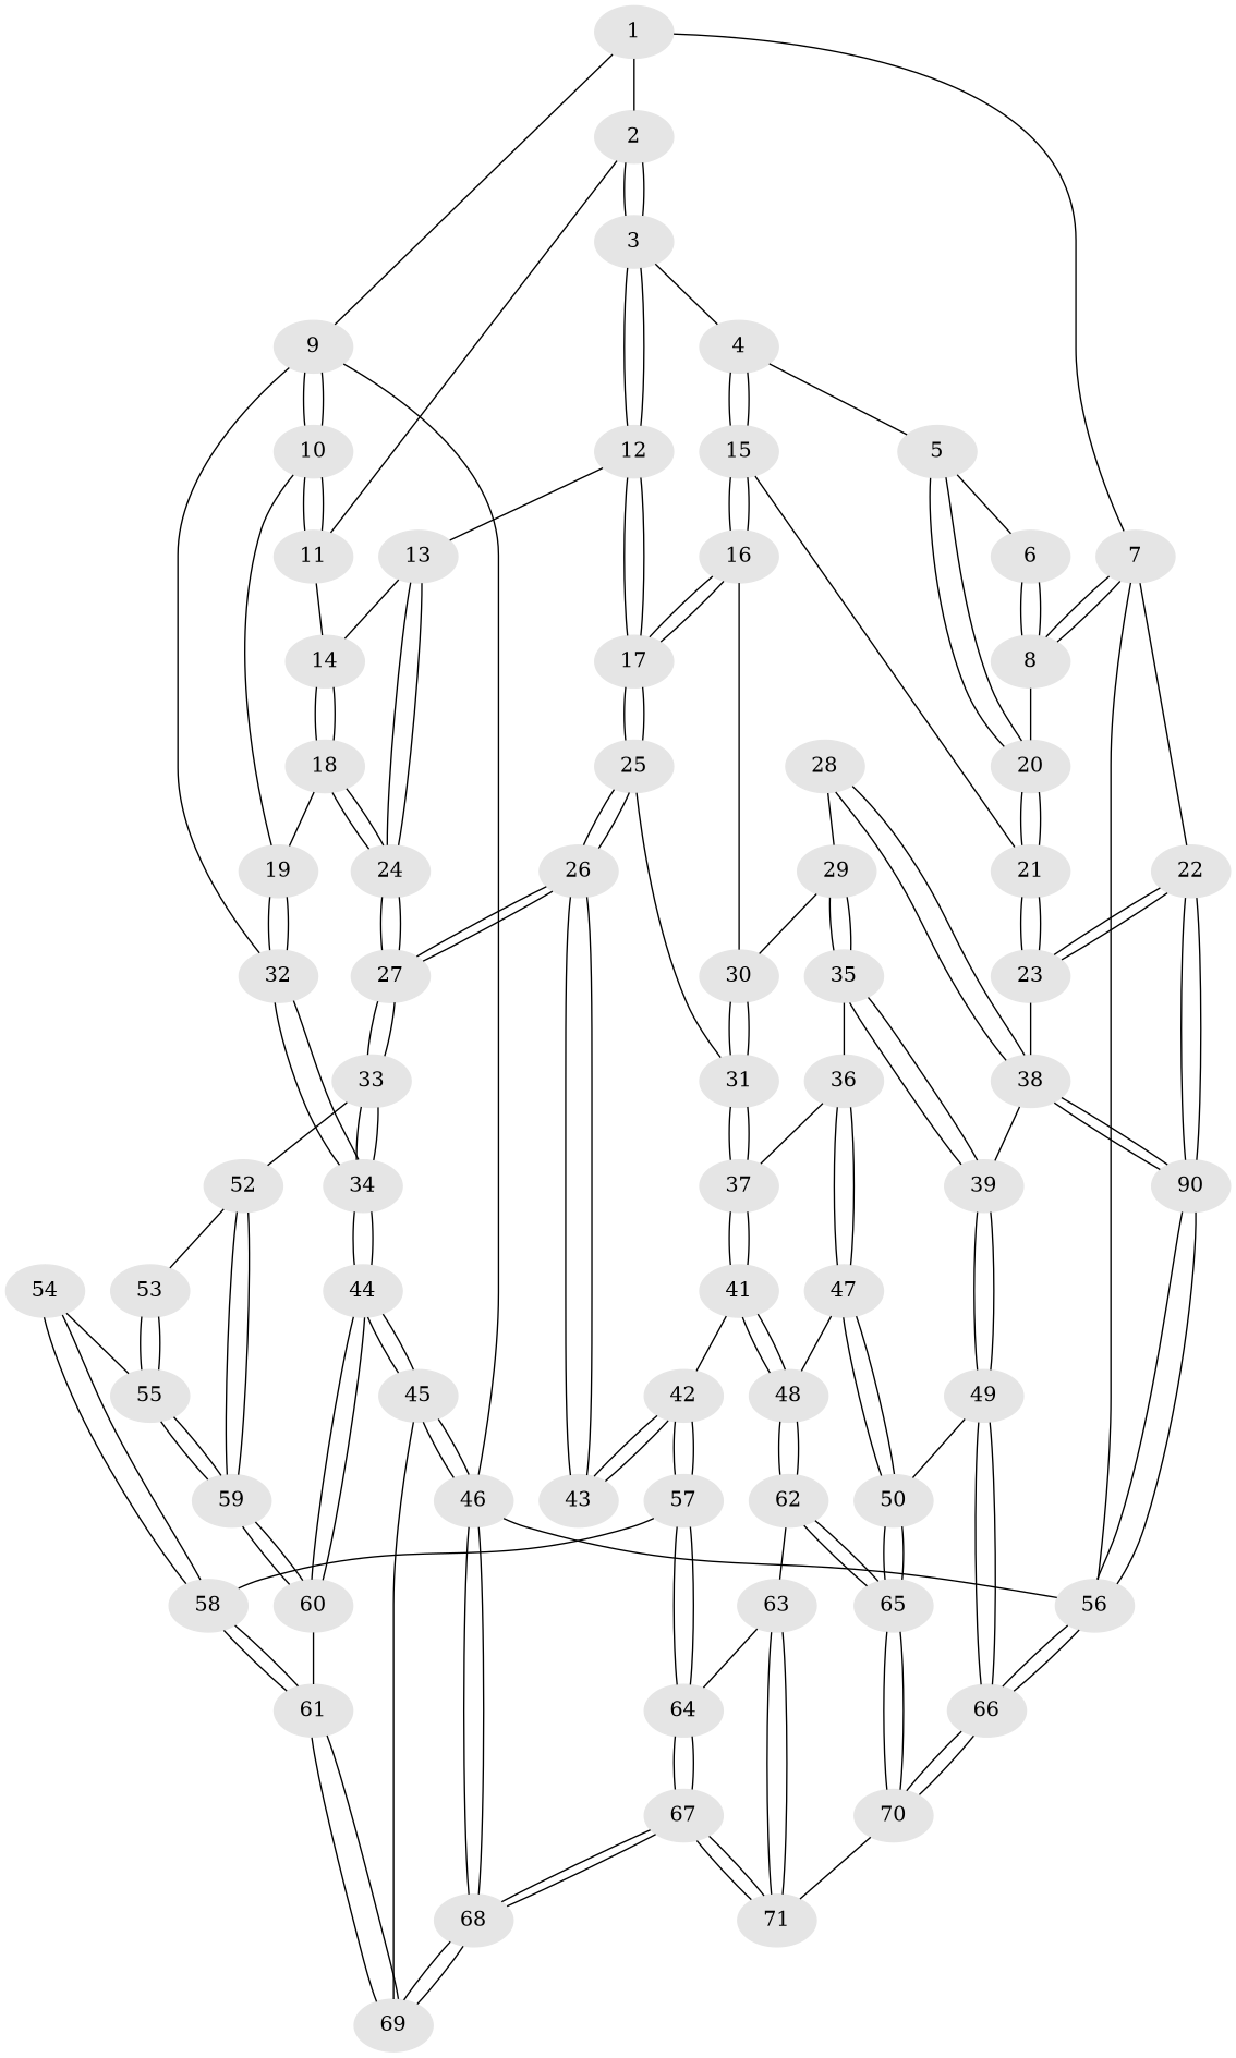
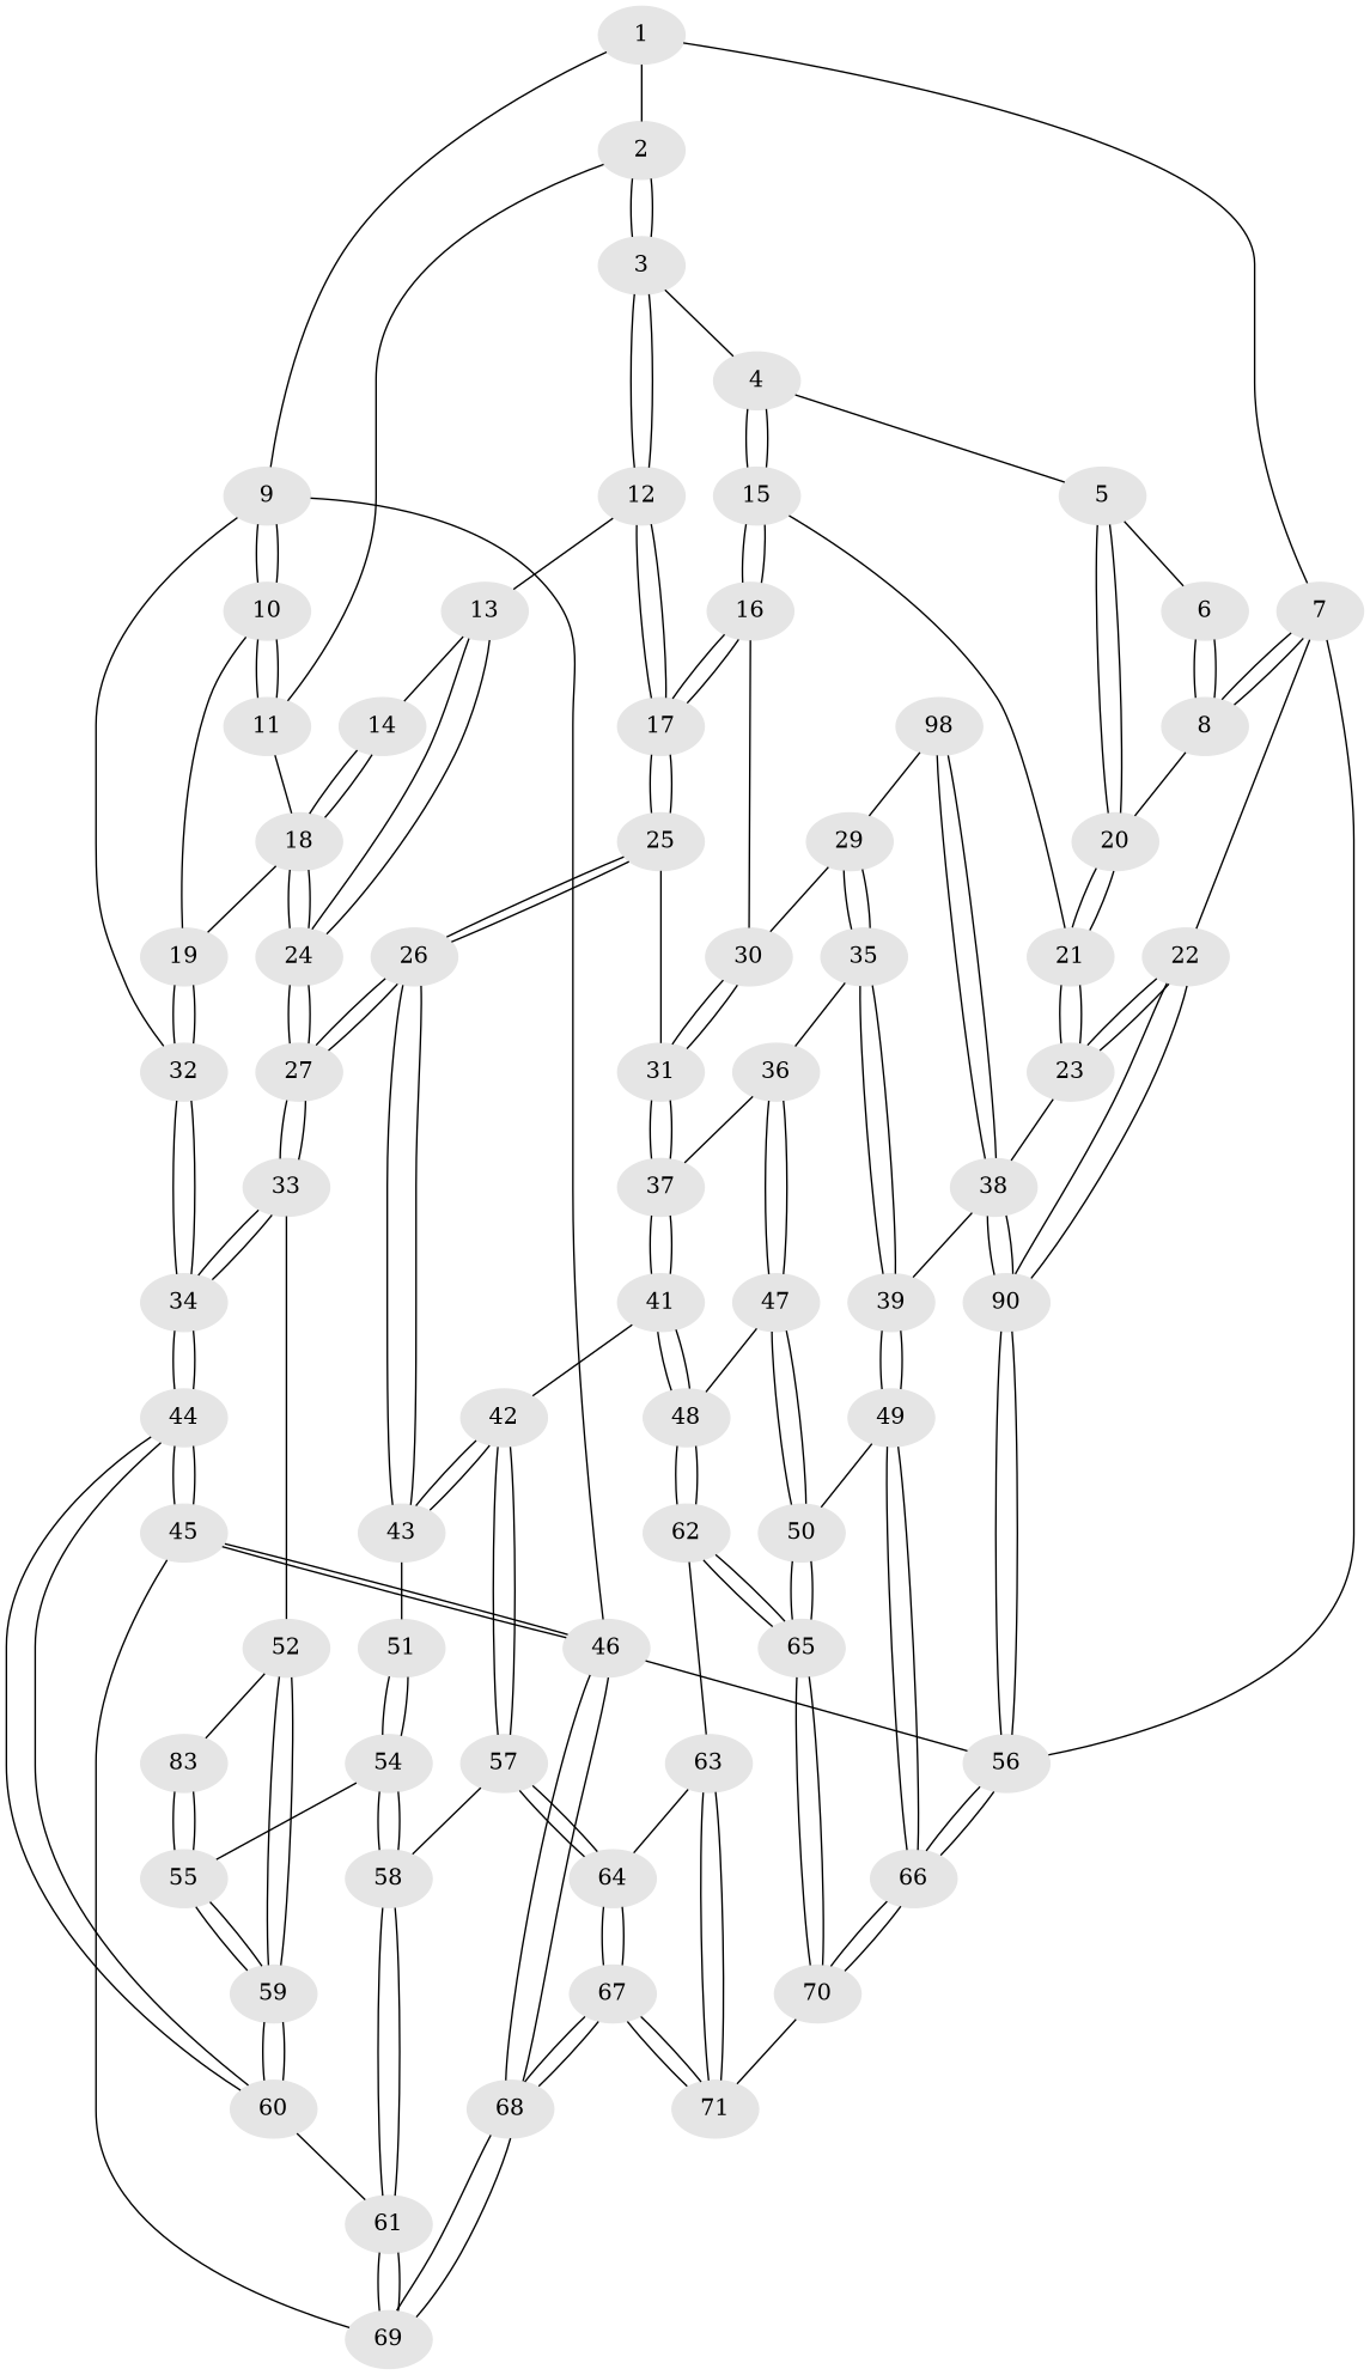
  graph {
    node [color=gray90 style=filled]
    1
    2
    7
    9
    3
    11
    8
    22
    56
    10
    32
    46
    4
    12
    14
    5
    15
    13
    17
    6
    20
    16
    21
    23
    n25 [label=90]
    66
    19
    34
    68
    18
    24
    25
    27
    30
    31
    26
    38
-   28
+   28 [label=98]
    29
    33
    43
    37
+   51
    52
    35
    39
    36
    41
    44
-   53
+   53 [label=83]
    59
    45
    60
    47
    49
    48
    50
    42
    57
    62
    58
    64
    54
    69
    61
    65
    63
    70
    55
    67
    71
    1 -- 2
    1 -- 7
    1 -- 9
    2 -- 3
    2 -- 3
    2 -- 11
    7 -- 8
    7 -- 8
    7 -- 22
    7 -- 56
    9 -- 10
    9 -- 10
    9 -- 32
    9 -- 46
    3 -- 4
    3 -- 12
    3 -- 12
-   11 -- 14
+   11 -- 18
    8 -- 20
    22 -- 23
    22 -- 23
    22 -- n25
    22 -- n25
    56 -- 66
    56 -- 66
    10 -- 11
    10 -- 11
    10 -- 19
    32 -- 34
    32 -- 34
    46 -- 56
    46 -- 68
    46 -- 68
    4 -- 5
    4 -- 15
    4 -- 15
    12 -- 13
    12 -- 17
    12 -- 17
    14 -- 18
    14 -- 18
    5 -- 6
    5 -- 20
    5 -- 20
    15 -- 16
    15 -- 16
    15 -- 21
    13 -- 14
    13 -- 24
    13 -- 24
    17 -- 25
    17 -- 25
    6 -- 8
    6 -- 8
    20 -- 21
    20 -- 21
    16 -- 17
    16 -- 17
    16 -- 30
    21 -- 23
    21 -- 23
    23 -- 38
    n25 -- 56
    n25 -- 56
    66 -- 70
    66 -- 70
    19 -- 32
    19 -- 32
    34 -- 44
    34 -- 44
    68 -- 69
    68 -- 69
    18 -- 19
    18 -- 24
    18 -- 24
    24 -- 27
    24 -- 27
    25 -- 31
    25 -- 26
    25 -- 26
    27 -- 33
    27 -- 33
    30 -- 31
    30 -- 31
    31 -- 37
    31 -- 37
    26 -- 27
    26 -- 27
    26 -- 43
    26 -- 43
    38 -- n25
    38 -- n25
    38 -- 39
    28 -- 38
    28 -- 38
    28 -- 29
    29 -- 30
    29 -- 35
    29 -- 35
    33 -- 34
    33 -- 34
    33 -- 52
+   43 -- 51
    37 -- 41
    37 -- 41
+   51 -- 54
+   51 -- 54
    52 -- 53
    52 -- 59
    52 -- 59
    35 -- 39
    35 -- 39
    35 -- 36
    39 -- 49
    39 -- 49
    36 -- 37
    36 -- 47
    36 -- 47
    41 -- 48
    41 -- 48
    41 -- 42
    44 -- 45
    44 -- 45
    44 -- 60
    44 -- 60
    53 -- 55
    53 -- 55
    59 -- 60
    59 -- 60
    45 -- 46
    45 -- 46
    45 -- 69
    60 -- 61
    47 -- 48
    47 -- 50
    47 -- 50
    49 -- 66
    49 -- 66
    49 -- 50
    48 -- 62
    48 -- 62
    50 -- 65
    50 -- 65
    42 -- 43
    42 -- 43
    42 -- 57
    42 -- 57
    57 -- 58
    57 -- 64
    57 -- 64
    62 -- 65
    62 -- 65
    62 -- 63
    58 -- 61
    58 -- 61
    64 -- 67
    64 -- 67
    54 -- 58
    54 -- 58
    54 -- 55
    61 -- 69
    61 -- 69
    65 -- 70
    65 -- 70
    63 -- 64
    63 -- 71
    63 -- 71
    70 -- 71
    55 -- 59
    55 -- 59
    67 -- 68
    67 -- 68
    67 -- 71
    67 -- 71
  }
